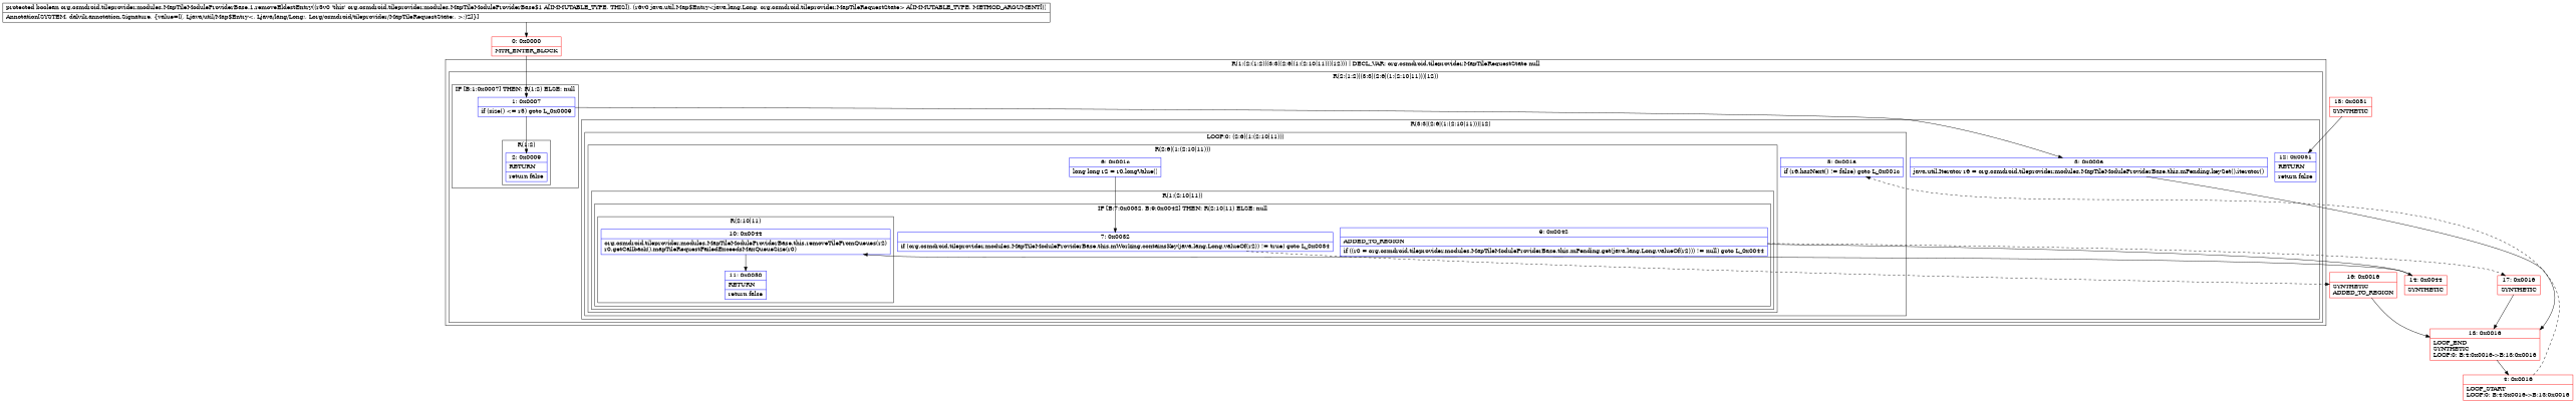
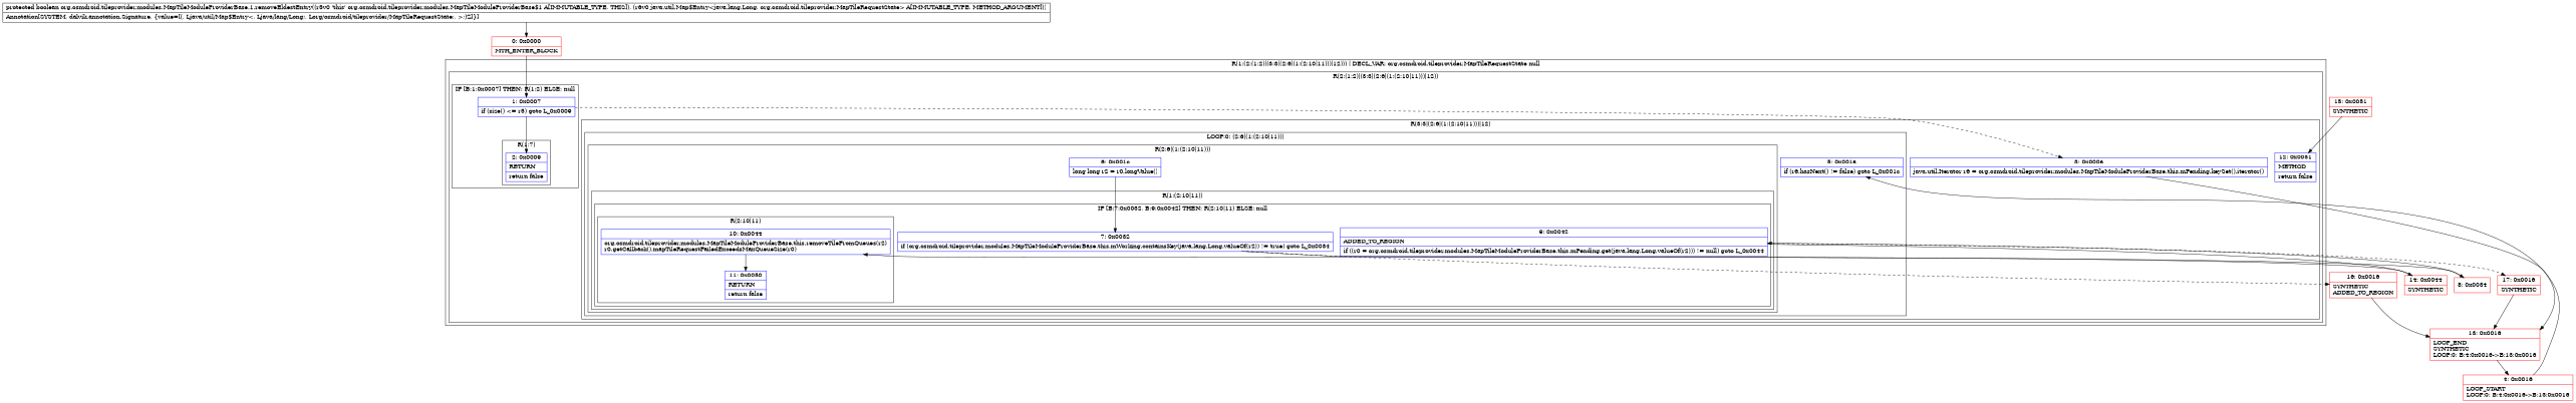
  digraph {
    fontname="DejaVu Serif"
    node [color=blue fontname="DejaVu Serif" shape=record]
    edge [fontname="DejaVu Serif"]
    n1 [label="{2\:\ 0x0009|RETURN\l|return false\l}"]
    n2 [label="{1\:\ 0x0007|if (size() \<= r5) goto L_0x0009\l}"]
    n3 [label="{10\:\ 0x0044|org.osmdroid.tileprovider.modules.MapTileModuleProviderBase.this.removeTileFromQueues(r2)\lr0.getCallback().mapTileRequestFailedExceedsMaxQueueSize(r0)\l}"]
    n4 [label="{11\:\ 0x0050|RETURN\l|return false\l}"]
    n5 [label="{7\:\ 0x0032|if (org.osmdroid.tileprovider.modules.MapTileModuleProviderBase.this.mWorking.containsKey(java.lang.Long.valueOf(r2)) != true) goto L_0x0034\l}"]
    n6 [label="{9\:\ 0x0042|ADDED_TO_REGION\l|if ((r0 = org.osmdroid.tileprovider.modules.MapTileModuleProviderBase.this.mPending.get(java.lang.Long.valueOf(r2))) != null) goto L_0x0044\l}"]
    n7 [label="{6\:\ 0x001c|long long r2 = r0.longValue()\l}"]
    n8 [label="{5\:\ 0x001a|if (r6.hasNext() != false) goto L_0x001c\l}"]
    n9 [label="{3\:\ 0x000a|java.util.Iterator r6 = org.osmdroid.tileprovider.modules.MapTileModuleProviderBase.this.mPending.keySet().iterator()\l}"]
-   n10 [label="{12\:\ 0x0051|RETURN\l|return false\l}"]
+   n10 [label="{12\:\ 0x0051|METHOD\l|return false\l}"]
+   n11 [color=red label="{8\:\ 0x0034}"]
    n12 [color=red label="{16\:\ 0x0016|SYNTHETIC\lADDED_TO_REGION\l}"]
    n13 [color=red label="{14\:\ 0x0044|SYNTHETIC\l}"]
    n14 [color=red label="{17\:\ 0x0016|SYNTHETIC\l}"]
    n15 [color=red label="{13\:\ 0x0016|LOOP_END\lSYNTHETIC\lLOOP:0: B:4:0x0016\-\>B:13:0x0016\l}"]
    n16 [color=red label="{4\:\ 0x0016|LOOP_START\lLOOP:0: B:4:0x0016\-\>B:13:0x0016\l}"]
    n17 [color=red label="{15\:\ 0x0051|SYNTHETIC\l}"]
    n18 [color=red label="{0\:\ 0x0000|MTH_ENTER_BLOCK\l}"]
    n19 [label="{protected boolean org.osmdroid.tileprovider.modules.MapTileModuleProviderBase.1.removeEldestEntry((r5v0 'this' org.osmdroid.tileprovider.modules.MapTileModuleProviderBase$1 A[IMMUTABLE_TYPE, THIS]), (r6v0 java.util.Map$Entry\<java.lang.Long, org.osmdroid.tileprovider.MapTileRequestState\> A[IMMUTABLE_TYPE, METHOD_ARGUMENT]))  | Annotation[SYSTEM, dalvik.annotation.Signature, \{value=[(, Ljava\/util\/Map$Entry\<, Ljava\/lang\/Long;, Lorg\/osmdroid\/tileprovider\/MapTileRequestState;, \>;)Z]\}]\l}" color=""]
    subgraph cluster_1 {
      label="R(1:(2:(1:2)|(3:3|(2:6|(1:(2:10|11)))|12))) | DECL_VAR: org.osmdroid.tileprovider.MapTileRequestState null\l"
      subgraph cluster_2 {
        label="R(2:(1:2)|(3:3|(2:6|(1:(2:10|11)))|12))"
        subgraph cluster_3 {
          label="IF [B:1:0x0007] THEN: R(1:2) ELSE: null"
          n2
          subgraph cluster_4 {
-           label="R(1:2)"
+           label="R(1:7)"
            n1
          }
        }
        subgraph cluster_5 {
          label="R(3:3|(2:6|(1:(2:10|11)))|12)"
          n9
          n10
          subgraph cluster_6 {
            label="LOOP:0: (2:6|(1:(2:10|11)))"
            n8
            subgraph cluster_7 {
              label="R(2:6|(1:(2:10|11)))"
              n7
              subgraph cluster_8 {
                label="R(1:(2:10|11))"
                subgraph cluster_9 {
                  label="IF [B:7:0x0032, B:9:0x0042] THEN: R(2:10|11) ELSE: null"
                  n5
                  n6
                  subgraph cluster_10 {
                    label="R(2:10|11)"
                    n3
                    n4
                  }
                }
              }
            }
          }
        }
      }
    }
    n2 -> n1
-   n2 -> n9 [style=solid]
+   n2 -> n9 [style=dashed]
    n3 -> n4
+   n5 -> n11
    n5 -> n12 [style=dashed]
    n6 -> n13
    n6 -> n14 [style=dashed]
    n7 -> n5
    n9 -> n15
+   n11 -> n6
    n12 -> n15
    n13 -> n3
    n14 -> n15
    n15 -> n16
-   n16 -> n8 [style=dashed]
+   n16 -> n8
    n17 -> n10
    n18 -> n2
    n19 -> n18
  }
